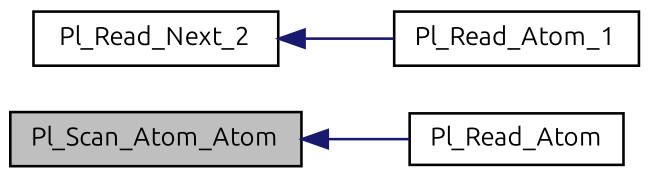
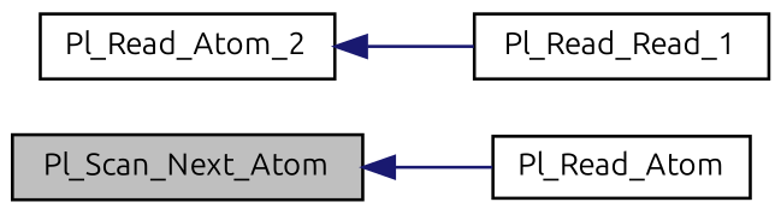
  digraph {
    fontname=Ubuntu
    rankdir=LR
    node [color=black fillcolor=white fontname=Ubuntu fontsize=10 shape=record style=filled]
    edge [color=midnightblue dir=back fontname=Ubuntu fontsize=10 labelfontname=Helvetica labelfontsize=10 style=solid]
-   n1 [fillcolor=grey75 fontcolor=black height=0.2 label=Pl_Scan_Atom_Atom width=0.4]
+   n1 [fillcolor=grey75 fontcolor=black height=0.2 label=Pl_Scan_Next_Atom width=0.4]
    n2 [height=0.2 label=Pl_Read_Atom width=0.4]
-   n3 [height=0.2 label=Pl_Read_Next_2 width=0.4]
-   n4 [height=0.2 label=Pl_Read_Atom_1 width=0.4]
+   n3 [height=0.2 label=Pl_Read_Atom_2 width=0.4]
+   n4 [height=0.2 label=Pl_Read_Read_1 width=0.4]
    n1 -> n2
    n3 -> n4
  }
